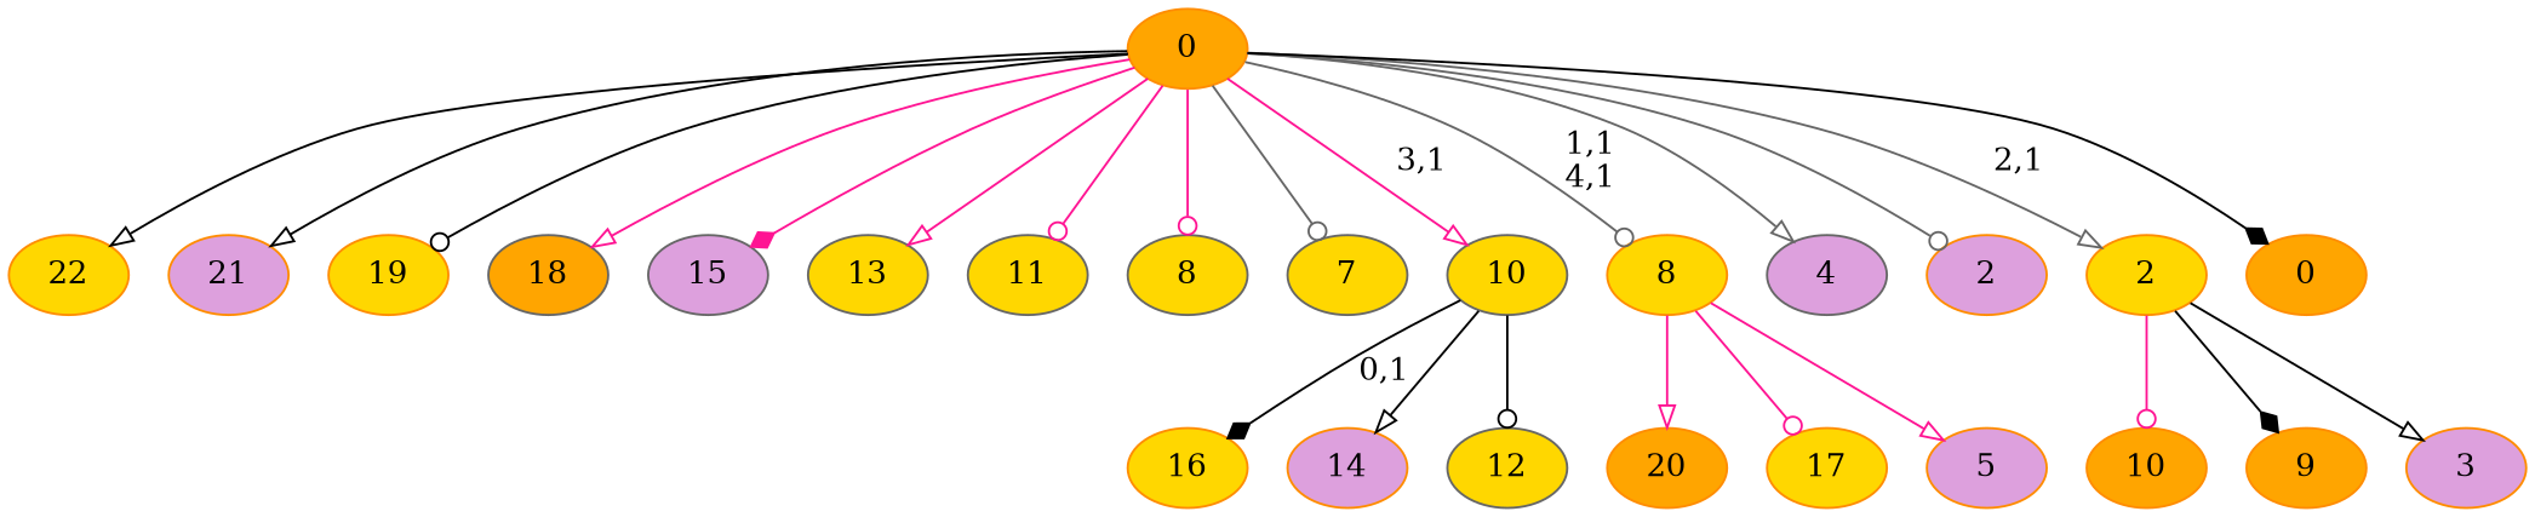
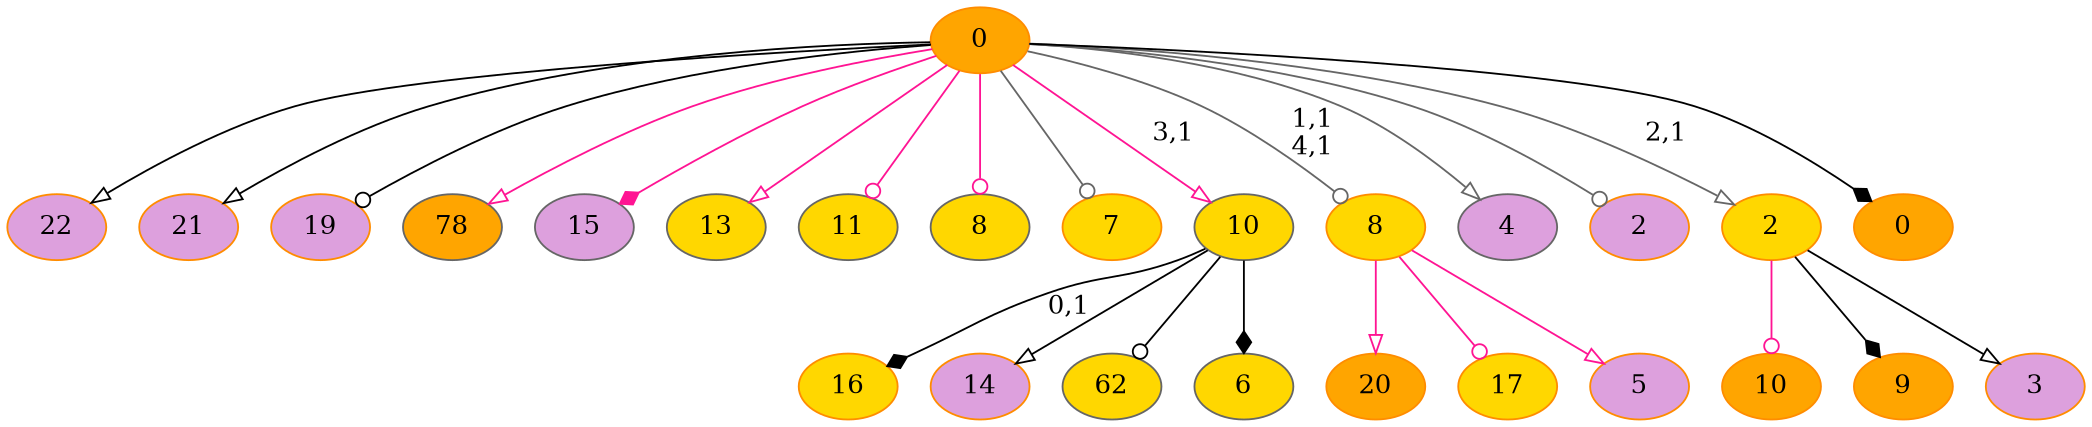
  digraph {
    node [color=darkorange fillcolor=gold style=filled]
    edge [arrowhead=onormal color=black]
-   n1 [label=22]
+   n1 [fillcolor=plum label=22]
    n2 [fillcolor=plum label=21]
    n3 [fillcolor=orange label=20]
-   n4 [label=19]
-   n5 [color=gray40 fillcolor=orange label=18]
+   n4 [fillcolor=plum label=19]
+   n5 [color=gray40 fillcolor=orange label=78]
    n6 [label=17]
    n7 [label=16]
    n8 [color=gray40 fillcolor=plum label=15]
    n9 [fillcolor=plum label=14]
    n10 [color=gray40 label=13]
-   n11 [color=gray40 label=12]
+   n11 [color=gray40 label=62]
    n12 [color=gray40 label=11]
    n13 [fillcolor=orange label=10]
    n14 [fillcolor=orange label=9]
    n15 [color=gray40 label=8]
-   n16 [color=gray40 label=7]
+   n16 [label=7]
+   n17 [color=gray40 label=6]
    10 [color=gray40]
    n19 [fillcolor=plum label=5]
    8
    n21 [color=gray40 fillcolor=plum label=4]
    n22 [fillcolor=plum label=3]
    n23 [fillcolor=plum label=2]
    2
    n25 [fillcolor=orange label=0]
    0 [fillcolor=orange]
    10 -> n7 [arrowhead=diamond label="0,1"]
    10 -> n9
    10 -> n11 [arrowhead=odot]
+   10 -> n17 [arrowhead=diamond]
    8 -> n3 [color=deeppink]
    8 -> n6 [arrowhead=odot color=deeppink]
    8 -> n19 [color=deeppink]
    2 -> n13 [arrowhead=odot color=deeppink]
    2 -> n14 [arrowhead=diamond]
    2 -> n22
    0 -> n1
    0 -> n2
    0 -> n4 [arrowhead=odot]
    0 -> n5 [color=deeppink]
    0 -> n8 [arrowhead=diamond color=deeppink]
    0 -> n10 [color=deeppink]
    0 -> n12 [arrowhead=odot color=deeppink]
    0 -> n15 [arrowhead=odot color=deeppink]
    0 -> n16 [arrowhead=odot color=gray40]
    0 -> 10 [color=deeppink label="3,1"]
    0 -> 8 [arrowhead=odot color=gray40 label="1,1\n4,1"]
    0 -> n21 [color=gray40]
    0 -> n23 [arrowhead=odot color=gray40]
    0 -> 2 [color=gray40 label="2,1"]
    0 -> n25 [arrowhead=diamond]
  }
